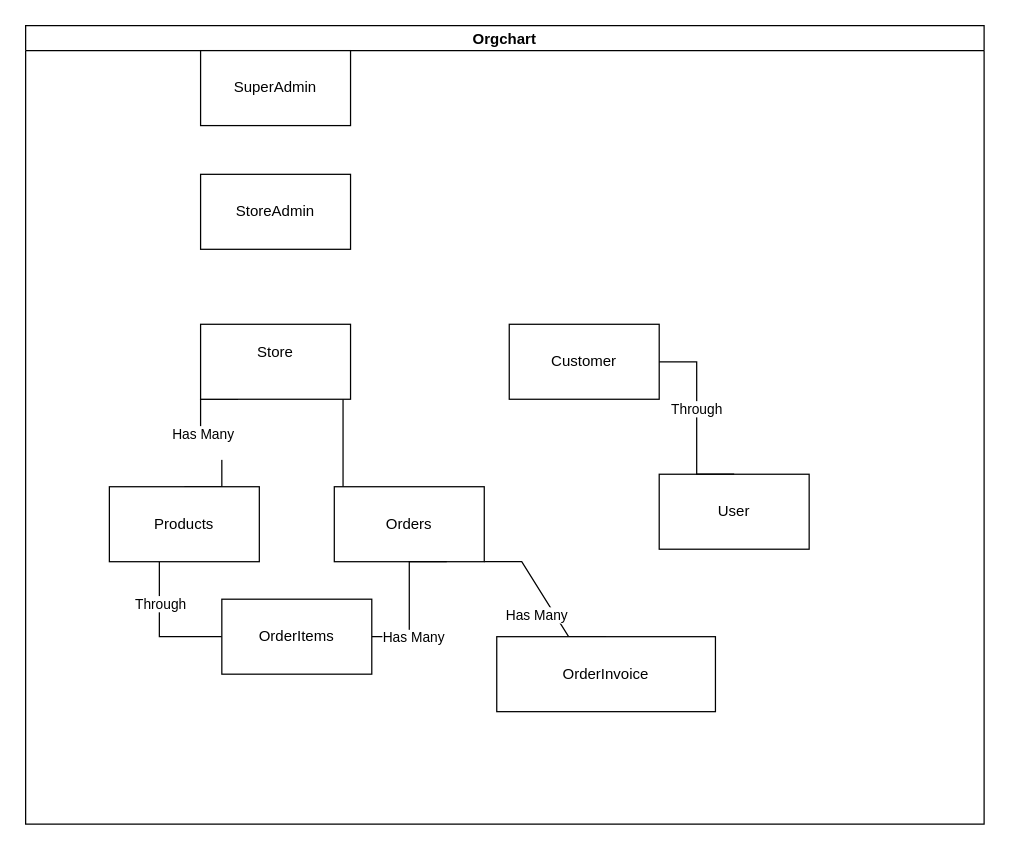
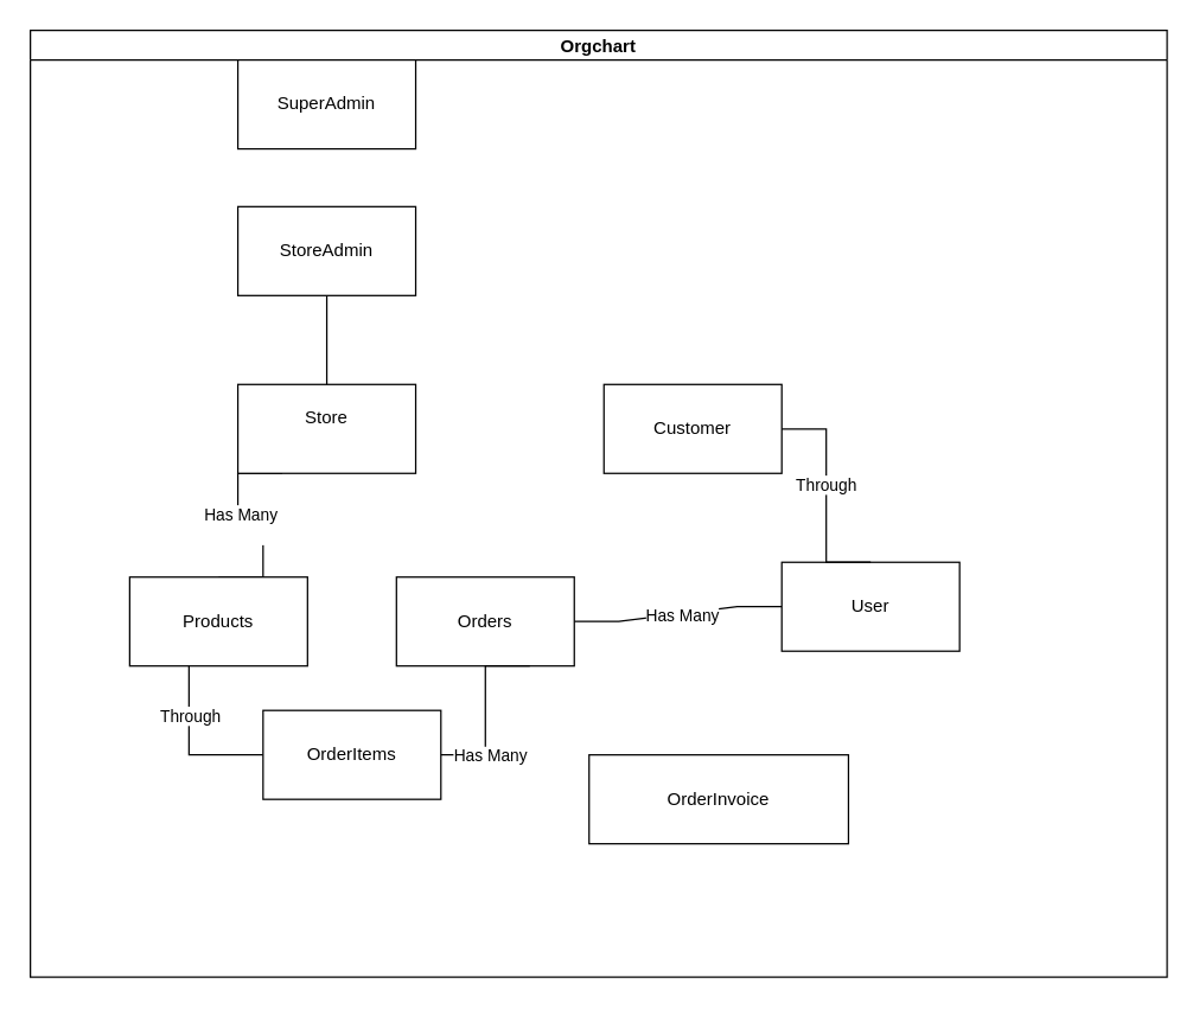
  <mxCell id="0" />
  <mxCell id="1" parent="0" />
  <mxCell id="2" value="Orgchart" style="swimlane;startSize=20;horizontal=1;containerType=tree;newEdgeStyle={&quot;edgeStyle&quot;:&quot;elbowEdgeStyle&quot;,&quot;startArrow&quot;:&quot;none&quot;,&quot;endArrow&quot;:&quot;none&quot;};" vertex="1" parent="1"><mxGeometry x="20" y="20" width="767" height="639" as="geometry" /></mxCell>
  <mxCell id="3" value="SuperAdmin" style="whiteSpace=wrap;html=1;align=center;treeFolding=1;treeMoving=1;newEdgeStyle={&quot;edgeStyle&quot;:&quot;elbowEdgeStyle&quot;,&quot;startArrow&quot;:&quot;none&quot;,&quot;endArrow&quot;:&quot;none&quot;};" vertex="1" parent="2"><mxGeometry x="140" y="20" width="120" height="60" as="geometry" /></mxCell>
  <mxCell id="4" value="StoreAdmin" style="whiteSpace=wrap;html=1;align=center;treeFolding=1;treeMoving=1;newEdgeStyle={&quot;edgeStyle&quot;:&quot;elbowEdgeStyle&quot;,&quot;startArrow&quot;:&quot;none&quot;,&quot;endArrow&quot;:&quot;none&quot;};" vertex="1" parent="2"><mxGeometry x="140" y="119" width="120" height="60" as="geometry" /></mxCell>
- <mxCell id="5" style="edgeStyle=elbowEdgeStyle;rounded=0;orthogonalLoop=1;jettySize=auto;html=1;startArrow=none;endArrow=none;" edge="1" parent="2" source="8" target="16"><mxGeometry relative="1" as="geometry" /></mxCell>
+ <mxCell id="5" style="edgeStyle=elbowEdgeStyle;rounded=0;orthogonalLoop=1;jettySize=auto;html=1;startArrow=none;endArrow=none;entryX=0.5;entryY=1;entryDx=0;entryDy=0;" edge="1" parent="2" source="8" target="4"><mxGeometry relative="1" as="geometry" /></mxCell>
  <mxCell id="6" style="edgeStyle=entityRelationEdgeStyle;rounded=0;orthogonalLoop=1;jettySize=auto;html=1;startArrow=none;endArrow=none;exitX=0.25;exitY=1;exitDx=0;exitDy=0;entryX=0.5;entryY=0;entryDx=0;entryDy=0;elbow=vertical;" edge="1" parent="2" source="8" target="11"><mxGeometry relative="1" as="geometry"><Array as="points"><mxPoint x="197" y="309" /></Array></mxGeometry></mxCell>
  <mxCell id="7" value="Has Many&lt;div&gt;&lt;br&gt;&lt;/div&gt;" style="edgeLabel;html=1;align=center;verticalAlign=middle;resizable=0;points=[];" vertex="1" connectable="0" parent="6"><mxGeometry x="-0.102" y="1" relative="1" as="geometry"><mxPoint as="offset" /></mxGeometry></mxCell>
  <mxCell id="8" value="Store&lt;div&gt;&lt;br&gt;&lt;/div&gt;" style="whiteSpace=wrap;html=1;align=center;treeFolding=1;treeMoving=1;newEdgeStyle={&quot;edgeStyle&quot;:&quot;elbowEdgeStyle&quot;,&quot;startArrow&quot;:&quot;none&quot;,&quot;endArrow&quot;:&quot;none&quot;};" vertex="1" parent="2"><mxGeometry x="140" y="239" width="120" height="60" as="geometry" /></mxCell>
  <mxCell id="9" style="edgeStyle=elbowEdgeStyle;rounded=0;orthogonalLoop=1;jettySize=auto;html=1;startArrow=none;endArrow=none;entryX=0;entryY=0.5;entryDx=0;entryDy=0;elbow=horizontal;" edge="1" parent="2" source="11" target="19"><mxGeometry relative="1" as="geometry"><Array as="points"><mxPoint x="107" y="459" /></Array></mxGeometry></mxCell>
  <mxCell id="10" value="Through" style="edgeLabel;html=1;align=center;verticalAlign=middle;resizable=0;points=[];" vertex="1" connectable="0" parent="9"><mxGeometry x="-0.4" relative="1" as="geometry"><mxPoint as="offset" /></mxGeometry></mxCell>
  <mxCell id="11" value="&lt;div&gt;Products&lt;/div&gt;" style="whiteSpace=wrap;html=1;align=center;treeFolding=1;treeMoving=1;newEdgeStyle={&quot;edgeStyle&quot;:&quot;elbowEdgeStyle&quot;,&quot;startArrow&quot;:&quot;none&quot;,&quot;endArrow&quot;:&quot;none&quot;};" vertex="1" parent="2"><mxGeometry x="67" y="369" width="120" height="60" as="geometry" /></mxCell>
- <mxCell id="12" style="edgeStyle=entityRelationEdgeStyle;rounded=0;orthogonalLoop=1;jettySize=auto;html=1;startArrow=none;endArrow=none;elbow=vertical;entryX=0.5;entryY=0;entryDx=0;entryDy=0;exitX=1;exitY=1;exitDx=0;exitDy=0;" edge="1" parent="2" source="16" target="22"><mxGeometry relative="1" as="geometry"><mxPoint x="507" y="409" as="targetPoint" /></mxGeometry></mxCell>
- <mxCell id="13" value="Has Many" style="edgeLabel;html=1;align=center;verticalAlign=middle;resizable=0;points=[];" vertex="1" connectable="0" parent="12"><mxGeometry x="0.267" y="4" relative="1" as="geometry"><mxPoint x="-20" as="offset" /></mxGeometry></mxCell>
+ <mxCell id="14" style="edgeStyle=entityRelationEdgeStyle;rounded=0;orthogonalLoop=1;jettySize=auto;html=1;startArrow=none;endArrow=none;entryX=0;entryY=0.5;entryDx=0;entryDy=0;" edge="1" parent="2" source="16" target="20"><mxGeometry relative="1" as="geometry" /></mxCell>
+ <mxCell id="15" value="Has Many" style="edgeLabel;html=1;align=center;verticalAlign=middle;resizable=0;points=[];" vertex="1" connectable="0" parent="14"><mxGeometry x="0.289" relative="1" as="geometry"><mxPoint x="-18" y="3" as="offset" /></mxGeometry></mxCell>
  <mxCell id="16" value="&lt;div&gt;Orders&lt;/div&gt;" style="whiteSpace=wrap;html=1;align=center;treeFolding=1;treeMoving=1;newEdgeStyle={&quot;edgeStyle&quot;:&quot;elbowEdgeStyle&quot;,&quot;startArrow&quot;:&quot;none&quot;,&quot;endArrow&quot;:&quot;none&quot;};" vertex="1" parent="2"><mxGeometry x="247" y="369" width="120" height="60" as="geometry" /></mxCell>
  <mxCell id="17" style="edgeStyle=elbowEdgeStyle;rounded=0;orthogonalLoop=1;jettySize=auto;html=1;startArrow=none;endArrow=none;entryX=0.75;entryY=1;entryDx=0;entryDy=0;elbow=horizontal;" edge="1" parent="2" source="19" target="16"><mxGeometry relative="1" as="geometry" /></mxCell>
  <mxCell id="18" value="Has Many&amp;nbsp;" style="edgeLabel;html=1;align=center;verticalAlign=middle;resizable=0;points=[];" vertex="1" connectable="0" parent="17"><mxGeometry x="-0.5" y="-4" relative="1" as="geometry"><mxPoint as="offset" /></mxGeometry></mxCell>
  <mxCell id="19" value="&lt;div&gt;OrderItems&lt;/div&gt;" style="whiteSpace=wrap;html=1;align=center;treeFolding=1;treeMoving=1;newEdgeStyle={&quot;edgeStyle&quot;:&quot;elbowEdgeStyle&quot;,&quot;startArrow&quot;:&quot;none&quot;,&quot;endArrow&quot;:&quot;none&quot;};" vertex="1" parent="2"><mxGeometry x="157" y="459" width="120" height="60" as="geometry" /></mxCell>
  <mxCell id="20" value="&lt;div&gt;User&lt;/div&gt;" style="whiteSpace=wrap;html=1;align=center;treeFolding=1;treeMoving=1;newEdgeStyle={&quot;edgeStyle&quot;:&quot;elbowEdgeStyle&quot;,&quot;startArrow&quot;:&quot;none&quot;,&quot;endArrow&quot;:&quot;none&quot;};" vertex="1" parent="2"><mxGeometry x="507" y="359" width="120" height="60" as="geometry" /></mxCell>
  <mxCell id="21" value="&lt;div&gt;Customer&lt;/div&gt;" style="whiteSpace=wrap;html=1;align=center;treeFolding=1;treeMoving=1;newEdgeStyle={&quot;edgeStyle&quot;:&quot;elbowEdgeStyle&quot;,&quot;startArrow&quot;:&quot;none&quot;,&quot;endArrow&quot;:&quot;none&quot;};" vertex="1" parent="2"><mxGeometry x="387" y="239" width="120" height="60" as="geometry" /></mxCell>
  <mxCell id="22" value="&lt;div&gt;OrderInvoice&lt;/div&gt;" style="whiteSpace=wrap;html=1;align=center;treeFolding=1;treeMoving=1;newEdgeStyle={&quot;edgeStyle&quot;:&quot;elbowEdgeStyle&quot;,&quot;startArrow&quot;:&quot;none&quot;,&quot;endArrow&quot;:&quot;none&quot;};" vertex="1" parent="2"><mxGeometry x="377" y="489" width="175" height="60" as="geometry" /></mxCell>
  <mxCell id="23" style="edgeStyle=entityRelationEdgeStyle;rounded=0;orthogonalLoop=1;jettySize=auto;html=1;startArrow=none;endArrow=none;exitX=0.5;exitY=0;exitDx=0;exitDy=0;entryX=1;entryY=0.5;entryDx=0;entryDy=0;" edge="1" parent="2" source="20" target="21"><mxGeometry relative="1" as="geometry" /></mxCell>
  <mxCell id="24" value="Through" style="edgeLabel;html=1;align=center;verticalAlign=middle;resizable=0;points=[];" vertex="1" connectable="0" parent="23"><mxGeometry x="0.102" y="1" relative="1" as="geometry"><mxPoint as="offset" /></mxGeometry></mxCell>
  <mxCell id="25" style="edgeStyle=elbowEdgeStyle;rounded=0;orthogonalLoop=1;jettySize=auto;html=1;startArrow=none;endArrow=none;entryX=0.5;entryY=0;entryDx=0;entryDy=0;" edge="1" parent="2" source="16" target="16"><mxGeometry relative="1" as="geometry" /></mxCell>
